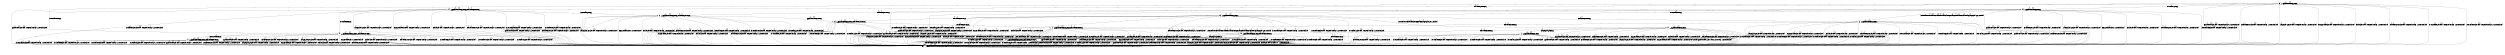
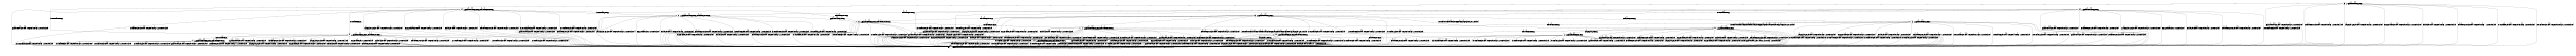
  digraph {
    fontname="DejaVu Serif"
    node [fontname="DejaVu Serif"]
    edge [fontname="DejaVu Serif"]
    s5
    s4
    s7
    s9
    s14
    s8
    s1
    s13
    s0
    s2
    s10
    s3
    s11
    s6
    s12
    s5 -> s5 [label="ApplicationDataEmpty/Empty"]
-   s5 -> s4 [label="HeartbeatRequest/Empty"]
+   s12 -> s4 [label="HeartbeatRequest/Empty"]
    s5 -> s7 [label="ServerHelloDHE/Empty"]
-   s5 -> s9 [label="ServerHelloRSA/Empty"]
    s5 -> s14 [label="ApplicationData/Alert Fatal (Unexpected message) & ConnectionClosed"]
    s5 -> s14 [label="CertificateRequest/Alert Fatal (Unexpected message) & ConnectionClosed"]
    s5 -> s14 [label="ChangeCipherSpec/Alert Fatal (Unexpected message) & ConnectionClosed"]
    s5 -> s14 [label="EmptyCertificate/Alert Fatal (Unexpected message) & ConnectionClosed"]
    s5 -> s14 [label="Finished/Alert Fatal (Unexpected message) & ConnectionClosed"]
    s5 -> s14 [label="HeartbeatResponse/Alert Fatal (Unexpected message) & ConnectionClosed"]
    s5 -> s14 [label="ServerCertificate/Alert Fatal (Unexpected message) & ConnectionClosed"]
    s5 -> s14 [label="ServerHelloDone/Alert Fatal (Unexpected message) & ConnectionClosed"]
    s4 -> s4 [label="ApplicationDataEmpty/Empty"]
    s4 -> s4 [label="HeartbeatRequest/Empty"]
    s4 -> s7 [label="ServerHelloDHE/Empty"]
    s4 -> s14 [label="ApplicationData/Alert Fatal (Unexpected message) & ConnectionClosed"]
    s4 -> s14 [label="CertificateRequest/Alert Fatal (Unexpected message) & ConnectionClosed"]
    s4 -> s14 [label="ChangeCipherSpec/Alert Fatal (Unexpected message) & ConnectionClosed"]
    s4 -> s14 [label="EmptyCertificate/Alert Fatal (Unexpected message) & ConnectionClosed"]
    s4 -> s14 [label="Finished/Alert Fatal (Unexpected message) & ConnectionClosed"]
    s4 -> s14 [label="HeartbeatResponse/Alert Fatal (Unexpected message) & ConnectionClosed"]
    s4 -> s14 [label="ServerCertificate/Alert Fatal (Unexpected message) & ConnectionClosed"]
    s4 -> s14 [label="ServerHelloDone/Alert Fatal (Unexpected message) & ConnectionClosed"]
    s4 -> s8 [label="ServerHelloRSA/Empty"]
    s7 -> s7 [label="ApplicationDataEmpty/Empty"]
    s7 -> s7 [label="HeartbeatRequest/Empty"]
    s7 -> s14 [label="ApplicationData/Alert Fatal (Unexpected message) & ConnectionClosed"]
    s7 -> s14 [label="CertificateRequest/Alert Fatal (Unexpected message) & ConnectionClosed"]
    s7 -> s14 [label="ChangeCipherSpec/Alert Fatal (Unexpected message) & ConnectionClosed"]
    s7 -> s14 [label="EmptyCertificate/Alert2.71ConnectionClosed"]
    s7 -> s14 [label="Finished/Alert Fatal (Unexpected message) & ConnectionClosed"]
    s7 -> s14 [label="HeartbeatResponse/Alert Fatal (Unexpected message) & ConnectionClosed"]
    s7 -> s14 [label="ServerHelloDHE/Alert Fatal (Unexpected message) & ConnectionClosed"]
    s7 -> s14 [label="ServerHelloDone/Alert Fatal (Unexpected message) & ConnectionClosed"]
    s7 -> s14 [label="ServerHelloRSA/Alert Fatal (Unexpected message) & ConnectionClosed"]
    s7 -> s1 [label="ServerCertificate/Empty"]
    s9 -> s9 [label="ApplicationDataEmpty/Empty"]
    s9 -> s14 [label="ApplicationData/Alert Fatal (Unexpected message) & ConnectionClosed"]
    s9 -> s14 [label="CertificateRequest/Alert Fatal (Unexpected message) & ConnectionClosed"]
    s9 -> s14 [label="ChangeCipherSpec/Alert Fatal (Unexpected message) & ConnectionClosed"]
    s9 -> s14 [label="EmptyCertificate/Alert2.71ConnectionClosed"]
    s9 -> s14 [label="Finished/Alert Fatal (Unexpected message) & ConnectionClosed"]
    s9 -> s14 [label="HeartbeatResponse/Alert Fatal (Unexpected message) & ConnectionClosed"]
    s9 -> s14 [label="ServerHelloDHE/Alert Fatal (Unexpected message) & ConnectionClosed"]
    s9 -> s14 [label="ServerHelloDone/Alert Fatal (Unexpected message) & ConnectionClosed"]
    s9 -> s14 [label="ServerHelloRSA/Alert Fatal (Unexpected message) & ConnectionClosed"]
    s9 -> s8 [label="HeartbeatRequest/Empty"]
    s9 -> s13 [label="ServerCertificate/Empty"]
    s14 -> s14 [label="ApplicationData/ConnectionClosed"]
    s14 -> s14 [label="ApplicationDataEmpty/ConnectionClosed"]
    s14 -> s14 [label="CertificateRequest/ConnectionClosed"]
    s14 -> s14 [label="ChangeCipherSpec/ConnectionClosed"]
    s14 -> s14 [label="EmptyCertificate/ConnectionClosed"]
    s14 -> s14 [label="Finished/ConnectionClosed"]
    s14 -> s14 [label="HeartbeatRequest/ConnectionClosed"]
    s14 -> s14 [label="HeartbeatResponse/ConnectionClosed"]
    s14 -> s14 [label="ServerCertificate/ConnectionClosed"]
    s14 -> s14 [label="ServerHelloDHE/ConnectionClosed"]
    s14 -> s14 [label="ServerHelloDone/ConnectionClosed"]
    s14 -> s14 [label="ServerHelloRSA/ConnectionClosed"]
    s8 -> s14 [label="ApplicationData/Alert Fatal (Unexpected message) & ConnectionClosed"]
    s8 -> s14 [label="CertificateRequest/Alert Fatal (Unexpected message) & ConnectionClosed"]
    s8 -> s14 [label="ChangeCipherSpec/Alert Fatal (Unexpected message) & ConnectionClosed"]
    s8 -> s14 [label="EmptyCertificate/Alert2.71ConnectionClosed"]
    s8 -> s14 [label="Finished/Alert Fatal (Unexpected message) & ConnectionClosed"]
    s8 -> s14 [label="HeartbeatResponse/Alert Fatal (Unexpected message) & ConnectionClosed"]
    s8 -> s14 [label="ServerHelloDHE/Alert Fatal (Unexpected message) & ConnectionClosed"]
    s8 -> s14 [label="ServerHelloDone/Alert Fatal (Unexpected message) & ConnectionClosed"]
    s8 -> s14 [label="ServerHelloRSA/Alert Fatal (Unexpected message) & ConnectionClosed"]
    s8 -> s8 [label="ApplicationDataEmpty/Empty"]
    s8 -> s8 [label="HeartbeatRequest/Empty"]
    s8 -> s12 [label="ApplicationDataEmpty/Empty"]
    s1 -> s14 [label="ApplicationData/Alert Fatal (Unexpected message) & ConnectionClosed"]
    s1 -> s14 [label="CertificateRequest/Alert Fatal (Unexpected message) & ConnectionClosed"]
    s1 -> s14 [label="ChangeCipherSpec/Alert Fatal (Unexpected message) & ConnectionClosed"]
    s1 -> s14 [label="EmptyCertificate/Alert Fatal (Unexpected message) & ConnectionClosed"]
    s1 -> s14 [label="Finished/Alert Fatal (Unexpected message) & ConnectionClosed"]
    s1 -> s14 [label="HeartbeatResponse/Alert Fatal (Unexpected message) & ConnectionClosed"]
    s1 -> s14 [label="ServerCertificate/Alert Fatal (Unexpected message) & ConnectionClosed"]
    s1 -> s14 [label="ServerHelloDHE/Alert Fatal (Unexpected message) & ConnectionClosed"]
    s1 -> s14 [label="ServerHelloDone/Alert Fatal (Unexpected message) & ConnectionClosed"]
    s1 -> s14 [label="ServerHelloRSA/Alert Fatal (Unexpected message) & ConnectionClosed"]
    s1 -> s1 [label="ApplicationDataEmpty/Empty"]
    s1 -> s1 [label="HeartbeatRequest/Empty"]
    s13 -> s14 [label="ApplicationData/Alert Fatal (Unexpected message) & ConnectionClosed"]
    s13 -> s14 [label="ChangeCipherSpec/Alert Fatal (Unexpected message) & ConnectionClosed"]
    s13 -> s14 [label="EmptyCertificate/Alert Fatal (Unexpected message) & ConnectionClosed"]
    s13 -> s14 [label="Finished/Alert Fatal (Unexpected message) & ConnectionClosed"]
    s13 -> s14 [label="HeartbeatResponse/Alert Fatal (Unexpected message) & ConnectionClosed"]
    s13 -> s14 [label="ServerCertificate/Alert Fatal (Unexpected message) & ConnectionClosed"]
    s13 -> s14 [label="ServerHelloDHE/Alert Fatal (Unexpected message) & ConnectionClosed"]
    s13 -> s14 [label="ServerHelloRSA/Alert Fatal (Unexpected message) & ConnectionClosed"]
    s13 -> s13 [label="ApplicationDataEmpty/Empty"]
    s13 -> s3 [label="CertificateRequest/Empty"]
    s13 -> s11 [label="ServerHelloDone/HandshakeClientKeyExchangeChangeCipherSpec & Finished"]
    s13 -> s12 [label="HeartbeatRequest/Empty"]
    s0 -> s14 [label="ApplicationData/Alert Fatal (Unexpected message) & ConnectionClosed"]
    s0 -> s14 [label="CertificateRequest/Alert Fatal (Unexpected message) & ConnectionClosed"]
    s0 -> s14 [label="ChangeCipherSpec/Alert Fatal (Unexpected message) & ConnectionClosed"]
    s0 -> s14 [label="EmptyCertificate/Alert Fatal (Unexpected message) & ConnectionClosed"]
    s0 -> s14 [label="Finished/Alert Fatal (Internal error) & ConnectionClosed"]
    s0 -> s14 [label="HeartbeatResponse/Alert Fatal (Unexpected message) & ConnectionClosed"]
    s0 -> s14 [label="ServerCertificate/Alert Fatal (Unexpected message) & ConnectionClosed"]
    s0 -> s14 [label="ServerHelloDHE/Alert Fatal (Unexpected message) & ConnectionClosed"]
    s0 -> s14 [label="ServerHelloDone/Alert Fatal (Unexpected message) & ConnectionClosed"]
    s0 -> s14 [label="ServerHelloRSA/Alert Fatal (Unexpected message) & ConnectionClosed"]
    s0 -> s0 [label="ApplicationDataEmpty/Empty"]
    s0 -> s0 [label="HeartbeatRequest/Empty"]
    s2 -> s14 [label="ApplicationData/Alert Fatal (Unexpected message) & ConnectionClosed"]
    s2 -> s14 [label="CertificateRequest/Alert Fatal (Unexpected message) & ConnectionClosed"]
    s2 -> s14 [label="ChangeCipherSpec/Alert Fatal (Unexpected message) & ConnectionClosed"]
    s2 -> s14 [label="EmptyCertificate/Alert Fatal (Unexpected message) & ConnectionClosed"]
    s2 -> s14 [label="Finished/Alert Fatal (Unexpected message) & ConnectionClosed"]
    s2 -> s14 [label="HeartbeatResponse/Alert Fatal (Unexpected message) & ConnectionClosed"]
    s2 -> s14 [label="ServerCertificate/Alert Fatal (Unexpected message) & ConnectionClosed"]
    s2 -> s14 [label="ServerHelloDHE/Alert Fatal (Unexpected message) & ConnectionClosed"]
    s2 -> s14 [label="ServerHelloRSA/Alert Fatal (Unexpected message) & ConnectionClosed"]
    s2 -> s2 [label="ApplicationDataEmpty/Empty"]
    s2 -> s2 [label="HeartbeatRequest/Empty"]
    s2 -> s10 [label="ServerHelloDone/HandshakeCertificateHandshakeClientKeyExchangeHandshakeCertificateVerifyChangeCipherSpec & Finished"]
    s10 -> s14 [label="ApplicationData/Alert Fatal (Unexpected message) & ConnectionClosed"]
    s10 -> s14 [label="CertificateRequest/Alert Fatal (Unexpected message) & ConnectionClosed"]
    s10 -> s14 [label="EmptyCertificate/Alert Fatal (Unexpected message) & ConnectionClosed"]
    s10 -> s14 [label="Finished/Alert Fatal (Unexpected message) & ConnectionClosed"]
    s10 -> s14 [label="HeartbeatResponse/Alert Fatal (Unexpected message) & ConnectionClosed"]
    s10 -> s14 [label="ServerCertificate/Alert Fatal (Unexpected message) & ConnectionClosed"]
    s10 -> s14 [label="ServerHelloDHE/Alert Fatal (Unexpected message) & ConnectionClosed"]
    s10 -> s14 [label="ServerHelloDone/Alert Fatal (Unexpected message) & ConnectionClosed"]
    s10 -> s14 [label="ServerHelloRSA/Alert Fatal (Unexpected message) & ConnectionClosed"]
-   s10 -> s0 [label="ChangeCipherSpec/Empty"]
+   s0 -> s10 [label="ChangeCipherSpec/Empty"]
    s10 -> s10 [label="ApplicationDataEmpty/Empty"]
    s10 -> s10 [label="HeartbeatRequest/Empty"]
    s3 -> s14 [label="ApplicationData/Alert Fatal (Unexpected message) & ConnectionClosed"]
    s3 -> s14 [label="CertificateRequest/Alert Fatal (Unexpected message) & ConnectionClosed"]
    s3 -> s14 [label="ChangeCipherSpec/Alert Fatal (Unexpected message) & ConnectionClosed"]
    s3 -> s14 [label="EmptyCertificate/Alert Fatal (Unexpected message) & ConnectionClosed"]
    s3 -> s14 [label="Finished/Alert Fatal (Unexpected message) & ConnectionClosed"]
    s3 -> s14 [label="HeartbeatResponse/Alert Fatal (Unexpected message) & ConnectionClosed"]
    s3 -> s14 [label="ServerCertificate/Alert Fatal (Unexpected message) & ConnectionClosed"]
    s3 -> s14 [label="ServerHelloDHE/Alert Fatal (Unexpected message) & ConnectionClosed"]
    s3 -> s14 [label="ServerHelloRSA/Alert Fatal (Unexpected message) & ConnectionClosed"]
    s3 -> s2 [label="HeartbeatRequest/Empty"]
    s3 -> s3 [label="ApplicationDataEmpty/Empty"]
-   s3 -> s9 [label="ServerHelloDone/HandshakeCertificateHandshakeClientKeyExchangeHandshakeCertificateVerifyChangeCipherSpec & Finished"]
+   s3 -> s11 [label="ServerHelloDone/HandshakeCertificateHandshakeClientKeyExchangeHandshakeCertificateVerifyChangeCipherSpec & Finished"]
    s11 -> s14 [label="ApplicationData/Alert Fatal (Unexpected message) & ConnectionClosed"]
    s11 -> s14 [label="CertificateRequest/Alert Fatal (Unexpected message) & ConnectionClosed"]
    s11 -> s14 [label="EmptyCertificate/Alert Fatal (Unexpected message) & ConnectionClosed"]
    s11 -> s14 [label="Finished/Alert Fatal (Unexpected message) & ConnectionClosed"]
    s11 -> s14 [label="HeartbeatResponse/Alert Fatal (Unexpected message) & ConnectionClosed"]
    s11 -> s14 [label="ServerCertificate/Alert Fatal (Unexpected message) & ConnectionClosed"]
    s11 -> s14 [label="ServerHelloDHE/Alert Fatal (Unexpected message) & ConnectionClosed"]
    s11 -> s14 [label="ServerHelloDone/Alert Fatal (Unexpected message) & ConnectionClosed"]
    s11 -> s14 [label="ServerHelloRSA/Alert Fatal (Unexpected message) & ConnectionClosed"]
    s11 -> s10 [label="HeartbeatRequest/Empty"]
    s11 -> s11 [label="ApplicationDataEmpty/Empty"]
    s11 -> s6 [label="ChangeCipherSpec/Empty"]
    s6 -> s14 [label="ApplicationData/Alert Fatal (Unexpected message) & ConnectionClosed"]
    s6 -> s14 [label="CertificateRequest/Alert Fatal (Unexpected message) & ConnectionClosed"]
    s6 -> s14 [label="ChangeCipherSpec/Alert Fatal (Unexpected message) & ConnectionClosed"]
    s6 -> s14 [label="EmptyCertificate/Alert Fatal (Unexpected message) & ConnectionClosed"]
    s6 -> s14 [label="Finished/ApplicationData & Alert Warning (Close notify) & ConnectionClosed"]
    s6 -> s14 [label="HeartbeatResponse/Alert Fatal (Unexpected message) & ConnectionClosed"]
    s6 -> s14 [label="ServerCertificate/Alert Fatal (Unexpected message) & ConnectionClosed"]
    s6 -> s14 [label="ServerHelloDHE/Alert Fatal (Unexpected message) & ConnectionClosed"]
    s6 -> s14 [label="ServerHelloDone/Alert Fatal (Unexpected message) & ConnectionClosed"]
    s6 -> s14 [label="ServerHelloRSA/Alert Fatal (Unexpected message) & ConnectionClosed"]
    s6 -> s0 [label="HeartbeatRequest/Empty"]
    s6 -> s6 [label="ApplicationDataEmpty/Empty"]
    s12 -> s14 [label="ApplicationData/Alert Fatal (Unexpected message) & ConnectionClosed"]
    s12 -> s14 [label="ChangeCipherSpec/Alert Fatal (Unexpected message) & ConnectionClosed"]
    s12 -> s14 [label="EmptyCertificate/Alert Fatal (Unexpected message) & ConnectionClosed"]
    s12 -> s14 [label="Finished/Alert Fatal (Unexpected message) & ConnectionClosed"]
    s12 -> s14 [label="HeartbeatResponse/Alert Fatal (Unexpected message) & ConnectionClosed"]
    s12 -> s14 [label="ServerCertificate/Alert Fatal (Unexpected message) & ConnectionClosed"]
    s12 -> s14 [label="ServerHelloDHE/Alert Fatal (Unexpected message) & ConnectionClosed"]
    s12 -> s14 [label="ServerHelloRSA/Alert Fatal (Unexpected message) & ConnectionClosed"]
    s12 -> s2 [label="CertificateRequest/Empty"]
    s12 -> s12 [label="ApplicationDataEmpty/Empty"]
    s12 -> s12 [label="HeartbeatRequest/Empty"]
  }
